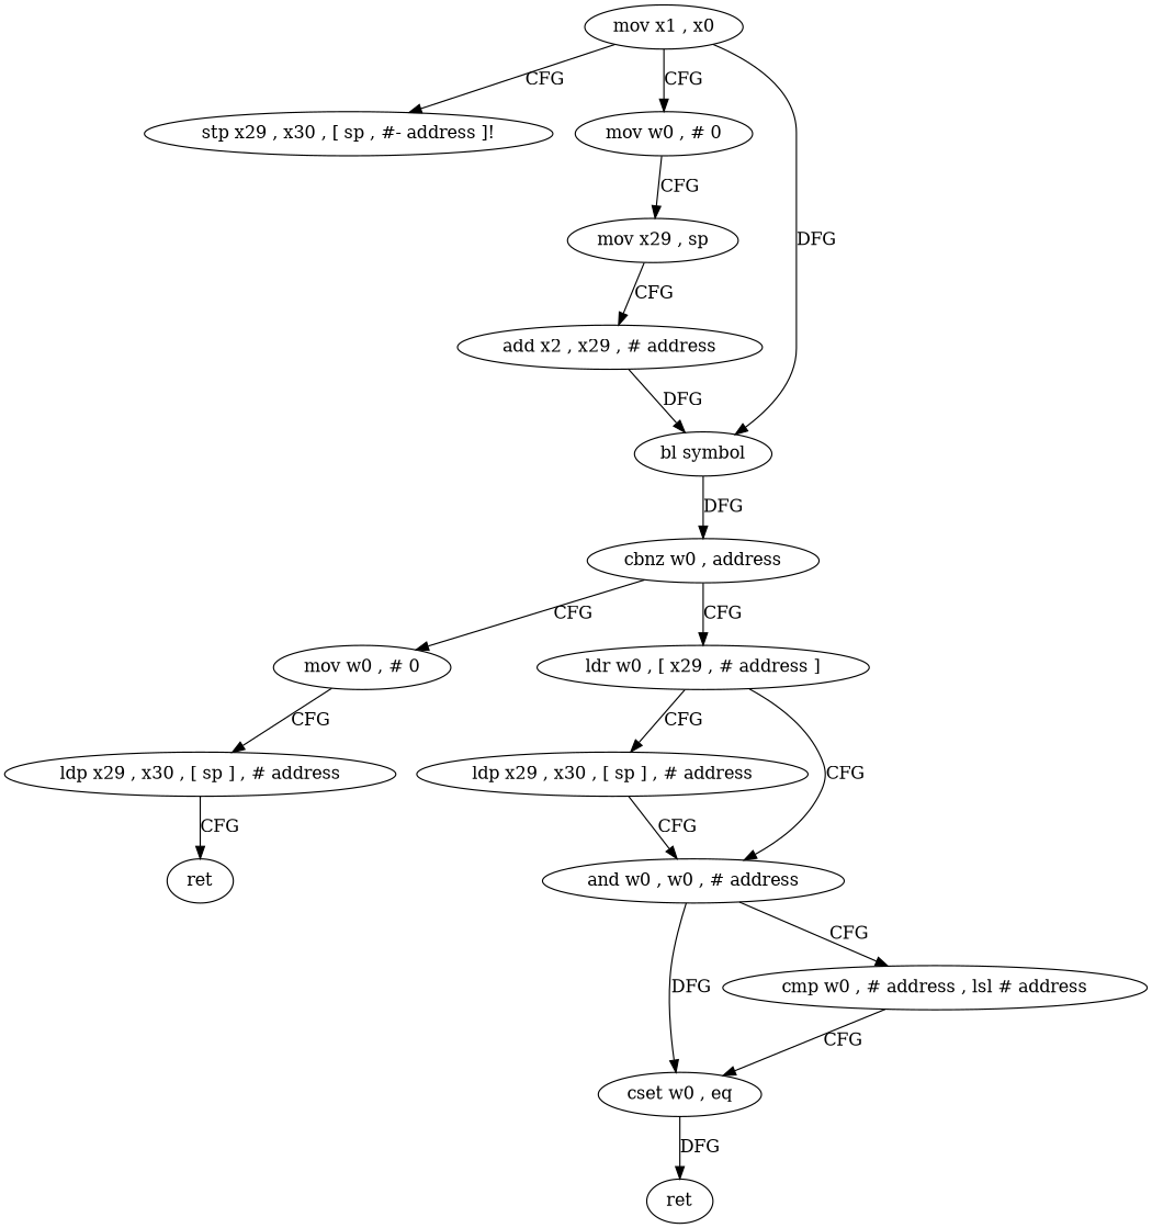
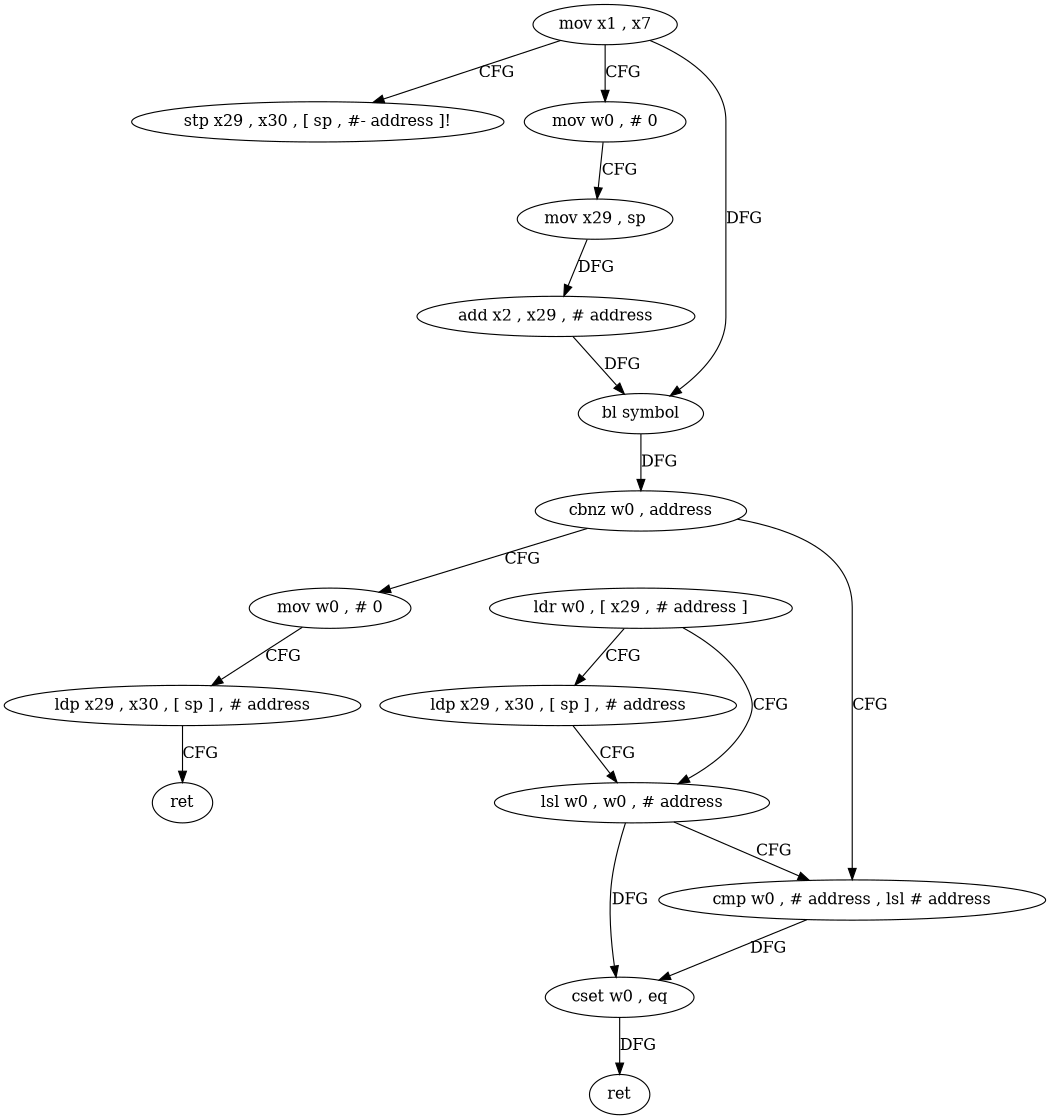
  digraph {
    n1 [label="stp x29 , x30 , [ sp , #- address ]!"]
-   n2 [label="mov x1 , x0"]
+   n2 [label="mov x1 , x7"]
    n3 [label="mov w0 , # 0"]
    n4 [label="bl symbol"]
    n5 [label="mov x29 , sp"]
    n6 [label="cbnz w0 , address"]
    n7 [label="add x2 , x29 , # address"]
    n8 [label="mov w0 , # 0"]
    n9 [label="ldr w0 , [ x29 , # address ]"]
    n10 [label="ldp x29 , x30 , [ sp ] , # address"]
    n11 [label="ldp x29 , x30 , [ sp ] , # address"]
-   n12 [label="and w0 , w0 , # address"]
+   n12 [label="lsl w0 , w0 , # address"]
    n13 [label=ret]
    n14 [label="cmp w0 , # address , lsl # address"]
    n15 [label="cset w0 , eq"]
    n16 [label=ret]
    n2 -> n1 [label=CFG]
    n2 -> n3 [label=CFG]
    n2 -> n4 [label=DFG]
    n3 -> n5 [label=CFG]
    n4 -> n6 [label=DFG]
-   n5 -> n7 [label=CFG]
+   n5 -> n7 [label=DFG]
    n6 -> n8 [label=CFG]
-   n6 -> n9 [label=CFG]
+   n6 -> n14 [label=CFG]
    n7 -> n4 [label=DFG]
    n8 -> n10 [label=CFG]
    n9 -> n11 [label=CFG]
    n9 -> n12 [label=CFG]
    n10 -> n13 [label=CFG]
    n11 -> n12 [label=CFG]
    n12 -> n14 [label=CFG]
    n12 -> n15 [label=DFG]
-   n14 -> n15 [label=CFG]
+   n14 -> n15 [label=DFG]
    n15 -> n16 [label=DFG]
  }
